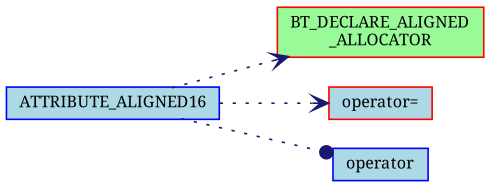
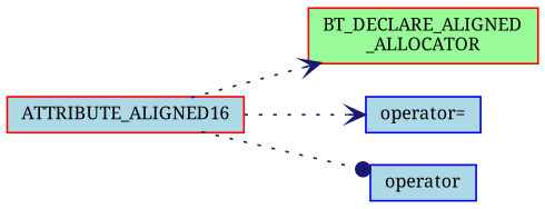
  digraph {
    fontname="Noto Serif"
    rankdir=LR
    node [color=red fillcolor=lightblue fontname="Noto Serif" fontsize=10 shape=record style=filled]
    edge [arrowhead=vee color=midnightblue fontname="Noto Serif" fontsize=10 labelfontname=Helvetica labelfontsize=10 style=dotted]
-   n1 [color=blue fontcolor=black height=0.2 label=ATTRIBUTE_ALIGNED16 width=0.4]
+   n1 [fontcolor=black height=0.2 label=ATTRIBUTE_ALIGNED16 width=0.4]
    n2 [fillcolor=palegreen height=0.2 label="BT_DECLARE_ALIGNED\l_ALLOCATOR" width=0.4]
-   n3 [height=0.2 label="operator=" width=0.4]
+   n3 [color=blue height=0.2 label="operator=" width=0.4]
    n4 [color=blue height=0.2 label=operator width=0.4]
    n1 -> n2
    n1 -> n3
    n1 -> n4 [arrowhead=dot]
  }
